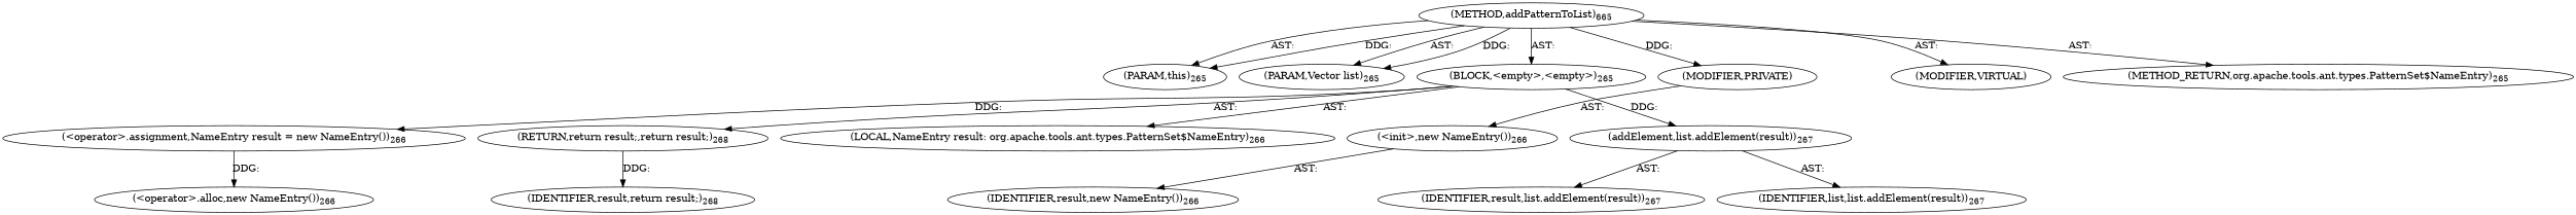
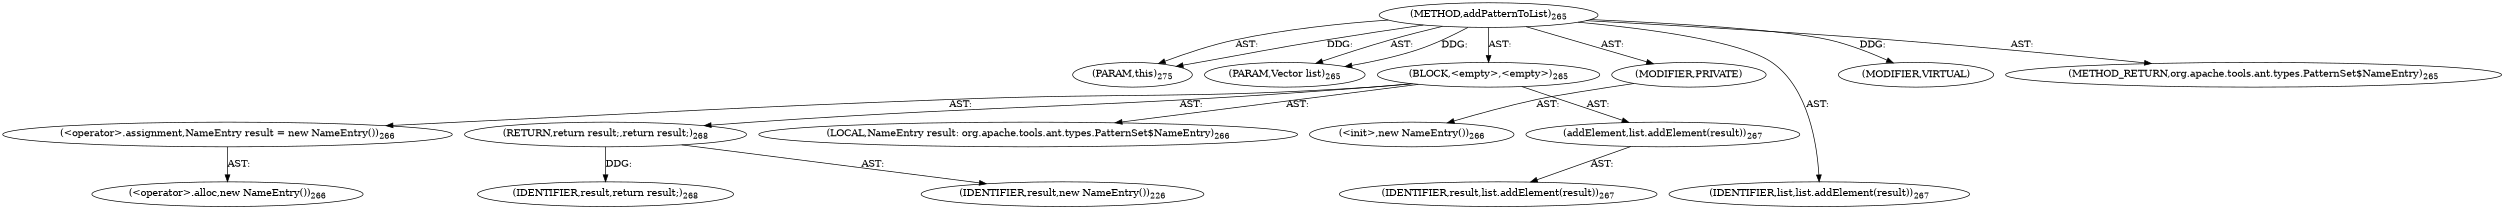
  digraph {
-   n1 [label=<(METHOD,addPatternToList)<SUB>665</SUB>>]
-   n2 [label=<(PARAM,this)<SUB>265</SUB>>]
+   n1 [label=<(METHOD,addPatternToList)<SUB>265</SUB>>]
+   n2 [label=<(PARAM,this)<SUB>275</SUB>>]
    n3 [label=<(PARAM,Vector list)<SUB>265</SUB>>]
    n4 [label=<(BLOCK,&lt;empty&gt;,&lt;empty&gt;)<SUB>265</SUB>>]
    n5 [label=<(MODIFIER,PRIVATE)>]
    n6 [label=<(MODIFIER,VIRTUAL)>]
    n7 [label=<(METHOD_RETURN,org.apache.tools.ant.types.PatternSet$NameEntry)<SUB>265</SUB>>]
    n8 [label=<(LOCAL,NameEntry result: org.apache.tools.ant.types.PatternSet$NameEntry)<SUB>266</SUB>>]
    n9 [label=<(&lt;operator&gt;.assignment,NameEntry result = new NameEntry())<SUB>266</SUB>>]
    n10 [label=<(addElement,list.addElement(result))<SUB>267</SUB>>]
    n11 [label=<(RETURN,return result;,return result;)<SUB>268</SUB>>]
    n12 [label=<(&lt;init&gt;,new NameEntry())<SUB>266</SUB>>]
    n13 [label=<(&lt;operator&gt;.alloc,new NameEntry())<SUB>266</SUB>>]
-   n14 [label=<(IDENTIFIER,result,new NameEntry())<SUB>266</SUB>>]
+   n14 [label=<(IDENTIFIER,result,new NameEntry())<SUB>226</SUB>>]
    n15 [label=<(IDENTIFIER,list,list.addElement(result))<SUB>267</SUB>>]
    n16 [label=<(IDENTIFIER,result,list.addElement(result))<SUB>267</SUB>>]
    n17 [label=<(IDENTIFIER,result,return result;)<SUB>268</SUB>>]
    n1 -> n2 [label="AST: "]
    n1 -> n2 [label="DDG: "]
    n1 -> n3 [label="AST: "]
    n1 -> n3 [label="DDG: "]
    n1 -> n4 [label="AST: "]
-   n1 -> n5 [label="DDG: "]
-   n1 -> n6 [label="AST: "]
+   n1 -> n5 [label="AST: "]
+   n1 -> n6 [label="DDG: "]
    n1 -> n7 [label="AST: "]
    n4 -> n8 [label="AST: "]
-   n4 -> n9 [label="DDG: "]
-   n4 -> n10 [label="DDG: "]
+   n4 -> n9 [label="AST: "]
+   n4 -> n10 [label="AST: "]
    n4 -> n11 [label="AST: "]
    n5 -> n12 [label="AST: "]
-   n9 -> n13 [label="DDG: "]
-   n10 -> n15 [label="AST: "]
+   n9 -> n13 [label="AST: "]
+   n1 -> n15 [label="AST: "]
    n10 -> n16 [label="AST: "]
    n11 -> n17 [label="DDG: "]
-   n12 -> n14 [label="AST: "]
+   n11 -> n14 [label="AST: "]
  }
